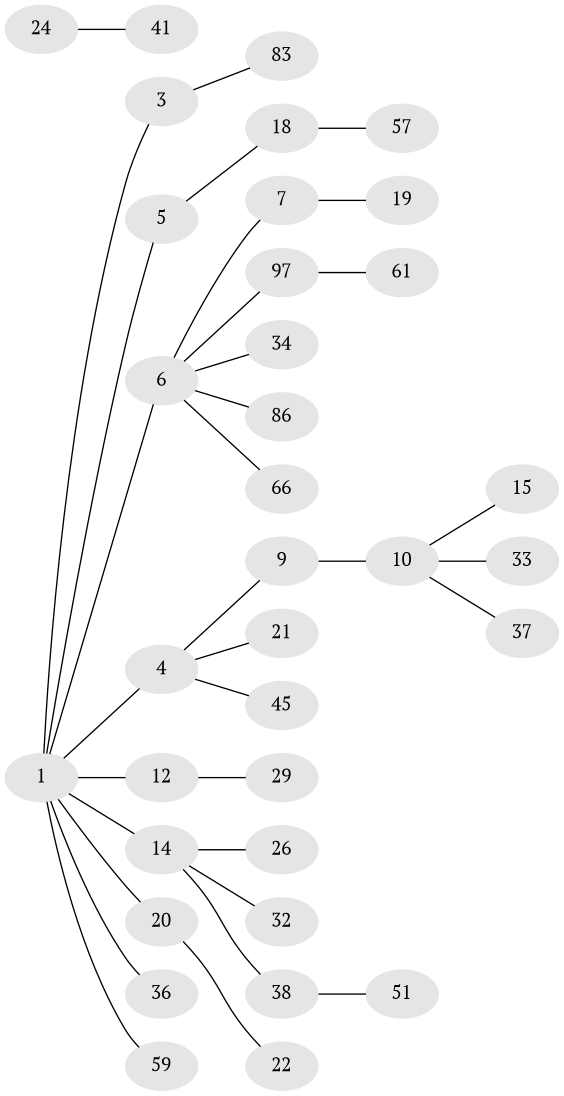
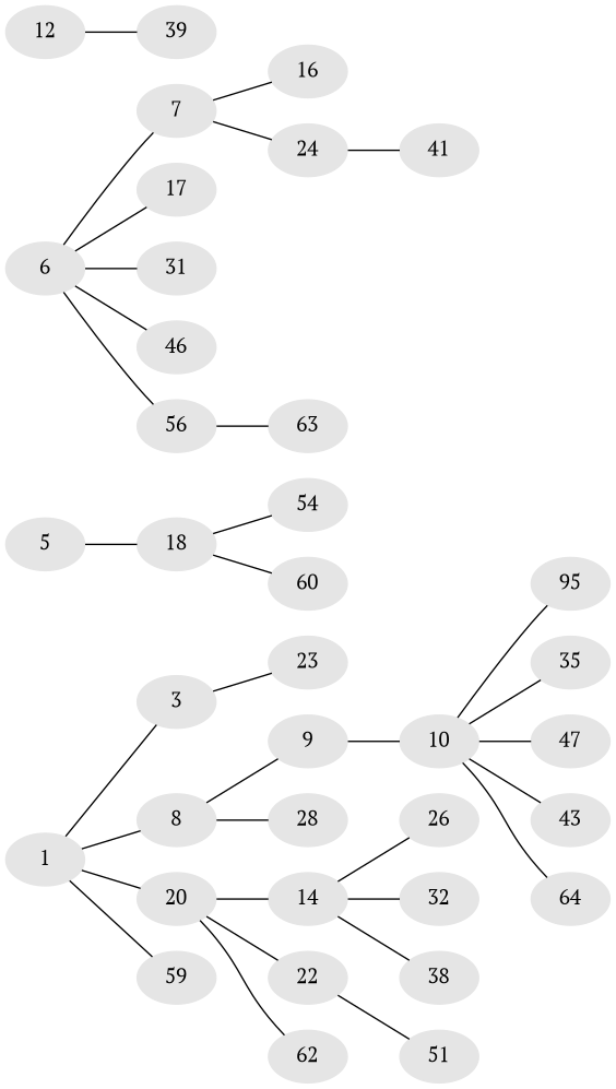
  graph {
    fontname="PT Serif"
    rankdir=LR
    node [color=gray90 fontname="PT Serif" style=filled]
    edge [fontname="PT Serif"]
    1 [super="+2"]
    3 [super="+4"]
    5 [super="+40"]
    6 [super="+30"]
-   8 [super="+50" label=4]
+   8 [super="+50"]
    12 [super="+18"]
    14 [super="+16"]
    20 [super="+44"]
-   36 [super="+42"]
    59
-   23 [super="+57" label=83]
+   23 [super="+57"]
    n12 [label=18 super="+48"]
    7
-   17 [super="+35" label=97]
-   34 [super="+52"]
-   46 [label=86]
-   56 [label=66]
+   17 [super="+35"]
+   34 [super="+52" label=31]
+   46
+   56
    9 [super="+21"]
-   28 [super="+39" label=21]
-   45 [super="+53"]
-   29 [super="+31"]
+   28 [super="+39"]
+   29 [super="+31" label=39]
    26 [super="+27"]
    32
    38 [super="+47"]
    22
-   54 [label=57]
-   19 [super="+25"]
+   62
+   54
+   60
+   19 [super="+25" label=16]
    24
-   61
+   63 [super="+65"]
    41 [super="+49"]
    10 [super="+13"]
-   15
-   33 [super="+55"]
-   37
+   15 [label=95]
+   33 [super="+55" label=35]
+   37 [label=47]
+   43
+   64
    51 [super="+58"]
    1 -- 3
-   1 -- 5
-   1 -- 6
    1 -- 8
-   1 -- 12
-   1 -- 14
+   20 -- 14
    1 -- 20
-   1 -- 36
    1 -- 59
    3 -- 23
    5 -- n12
    6 -- 7
    6 -- 17
    6 -- 34
    6 -- 46
    6 -- 56
    8 -- 9
    8 -- 28
-   8 -- 45
    12 -- 29
    14 -- 26
    14 -- 32
    14 -- 38
    20 -- 22
+   20 -- 62
    n12 -- 54
+   n12 -- 60
    7 -- 19
-   17 -- 61
+   7 -- 24
+   56 -- 63
    9 -- 10
-   38 -- 51
+   22 -- 51
    24 -- 41
    10 -- 15
    10 -- 33
    10 -- 37
+   10 -- 43
+   10 -- 64
  }
